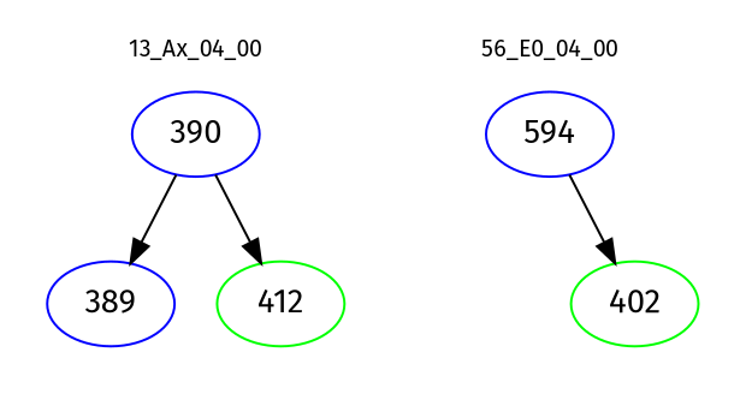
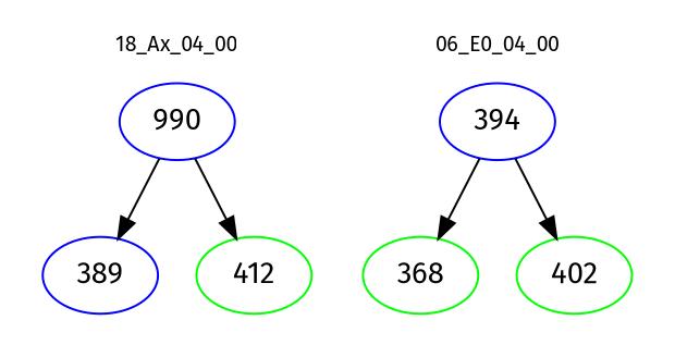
  digraph {
    fontname="Fira Sans"
    node [color=blue fontname="Fira Sans"]
    edge [color=black fontname="Fira Sans"]
-   n1 [label=390]
+   n1 [label=990]
    n2 [label=389]
    n3 [color=green label=412]
-   n4 [label=594]
+   n4 [label=394]
+   n5 [color=green label=368]
    n6 [color=green label=402]
    subgraph cluster_1 {
      color=white
      fontsize=10
-     label="13_Ax_04_00"
+     label="18_Ax_04_00"
      n1
      n2
      n3
    }
    subgraph cluster_2 {
      color=white
      fontsize=10
-     label="56_E0_04_00"
+     label="06_E0_04_00"
      n4
+     n5
      n6
    }
    n1 -> n2
    n1 -> n3
+   n4 -> n5
    n4 -> n6
  }
